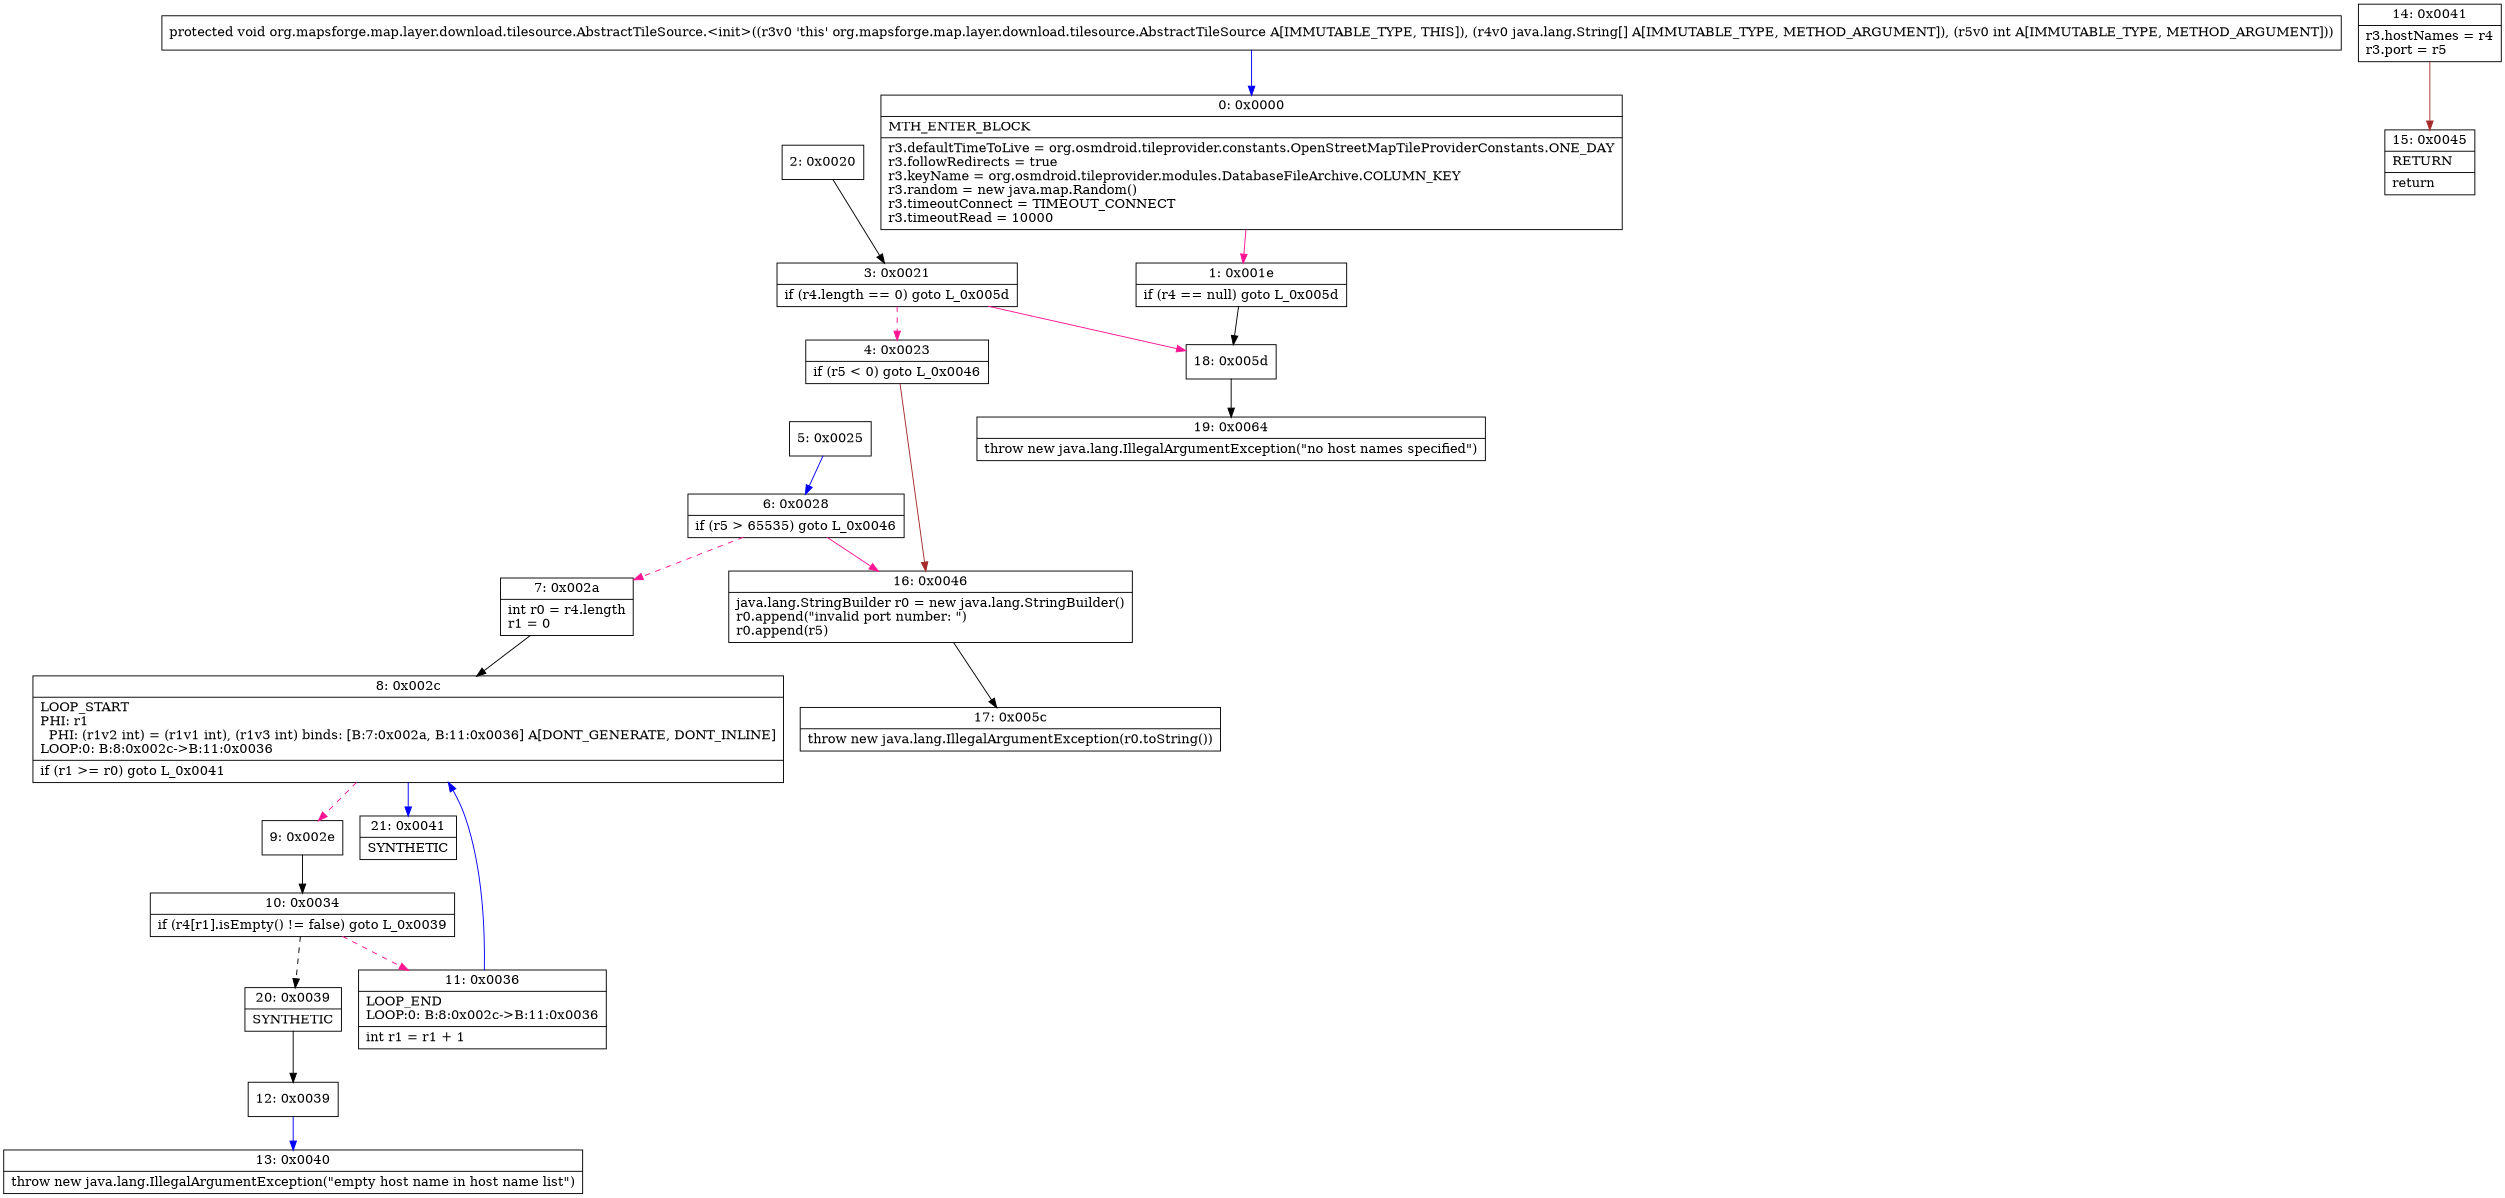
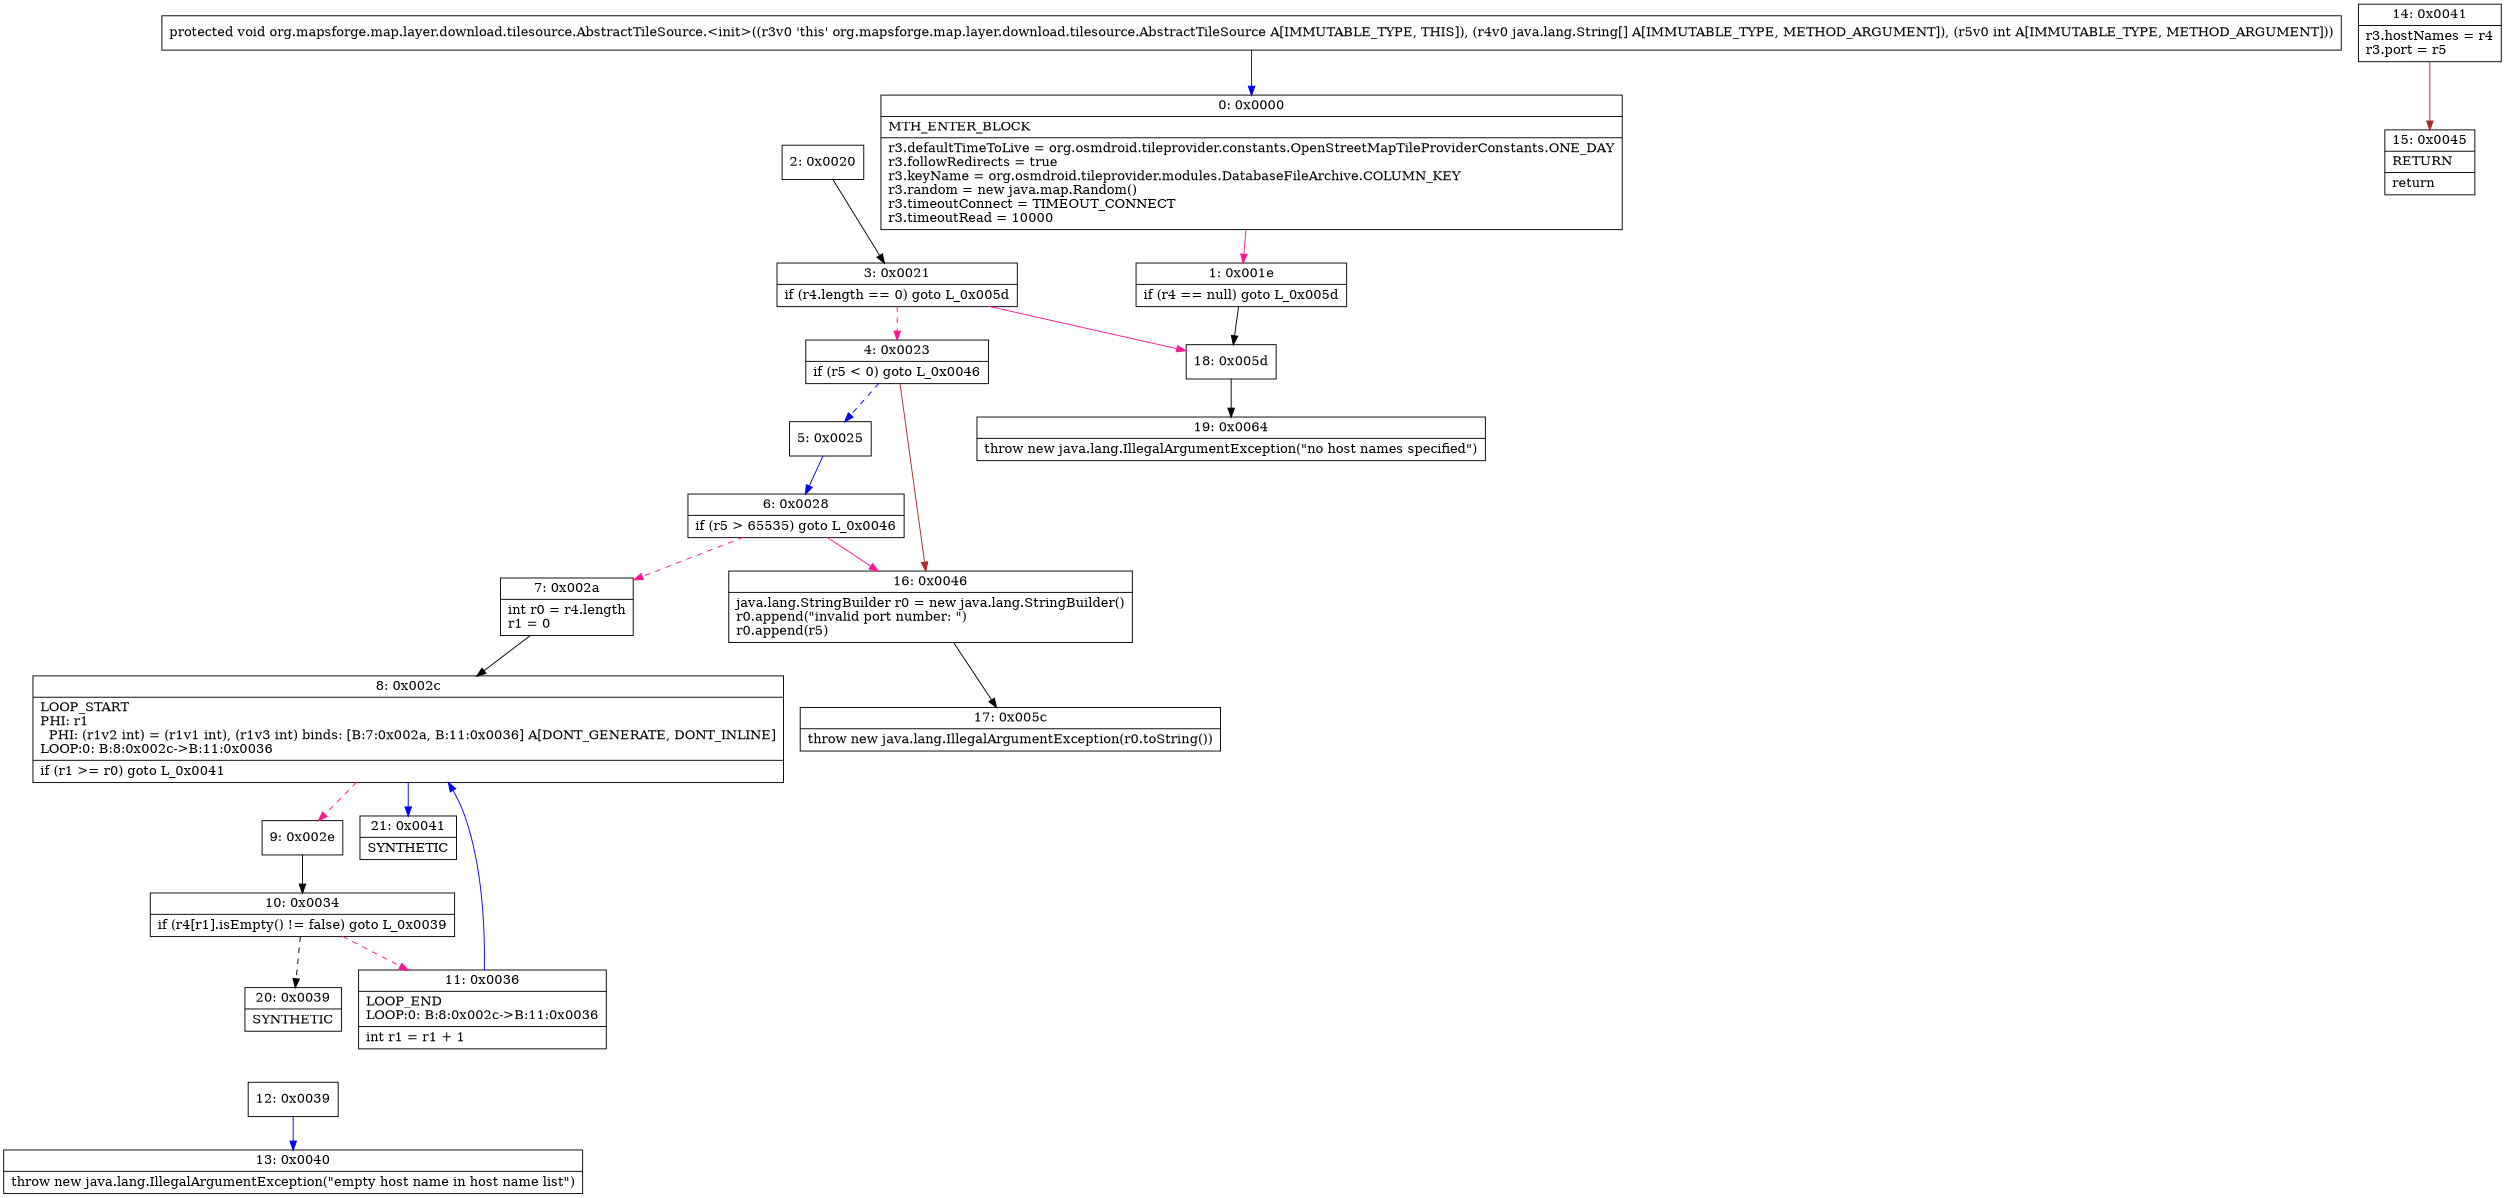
  digraph {
    node [shape=record]
    edge [color=black]
    n1 [label="{0\:\ 0x0000|MTH_ENTER_BLOCK\l|r3.defaultTimeToLive = org.osmdroid.tileprovider.constants.OpenStreetMapTileProviderConstants.ONE_DAY\lr3.followRedirects = true\lr3.keyName = org.osmdroid.tileprovider.modules.DatabaseFileArchive.COLUMN_KEY\lr3.random = new java.map.Random()\lr3.timeoutConnect = TIMEOUT_CONNECT\lr3.timeoutRead = 10000\l}"]
    n2 [label="{1\:\ 0x001e|if (r4 == null) goto L_0x005d\l}"]
    n3 [label="{18\:\ 0x005d}"]
    n4 [label="{2\:\ 0x0020}"]
    n5 [label="{3\:\ 0x0021|if (r4.length == 0) goto L_0x005d\l}"]
    n6 [label="{19\:\ 0x0064|throw new java.lang.IllegalArgumentException(\"no host names specified\")\l}"]
    n7 [label="{4\:\ 0x0023|if (r5 \< 0) goto L_0x0046\l}"]
    n8 [label="{5\:\ 0x0025}"]
    n9 [label="{16\:\ 0x0046|java.lang.StringBuilder r0 = new java.lang.StringBuilder()\lr0.append(\"invalid port number: \")\lr0.append(r5)\l}"]
    n10 [label="{6\:\ 0x0028|if (r5 \> 65535) goto L_0x0046\l}"]
    n11 [label="{17\:\ 0x005c|throw new java.lang.IllegalArgumentException(r0.toString())\l}"]
    n12 [label="{7\:\ 0x002a|int r0 = r4.length\lr1 = 0\l}"]
    n13 [label="{8\:\ 0x002c|LOOP_START\lPHI: r1 \l  PHI: (r1v2 int) = (r1v1 int), (r1v3 int) binds: [B:7:0x002a, B:11:0x0036] A[DONT_GENERATE, DONT_INLINE]\lLOOP:0: B:8:0x002c\-\>B:11:0x0036\l|if (r1 \>= r0) goto L_0x0041\l}"]
    n14 [label="{9\:\ 0x002e}"]
    n15 [label="{21\:\ 0x0041|SYNTHETIC\l}"]
    n16 [label="{10\:\ 0x0034|if (r4[r1].isEmpty() != false) goto L_0x0039\l}"]
    n17 [label="{11\:\ 0x0036|LOOP_END\lLOOP:0: B:8:0x002c\-\>B:11:0x0036\l|int r1 = r1 + 1\l}"]
    n18 [label="{20\:\ 0x0039|SYNTHETIC\l}"]
    n19 [label="{12\:\ 0x0039}"]
    n20 [label="{13\:\ 0x0040|throw new java.lang.IllegalArgumentException(\"empty host name in host name list\")\l}"]
    n21 [label="{14\:\ 0x0041|r3.hostNames = r4\lr3.port = r5\l}"]
    n22 [label="{15\:\ 0x0045|RETURN\l|return\l}"]
    n23 [label="{protected void org.mapsforge.map.layer.download.tilesource.AbstractTileSource.\<init\>((r3v0 'this' org.mapsforge.map.layer.download.tilesource.AbstractTileSource A[IMMUTABLE_TYPE, THIS]), (r4v0 java.lang.String[] A[IMMUTABLE_TYPE, METHOD_ARGUMENT]), (r5v0 int A[IMMUTABLE_TYPE, METHOD_ARGUMENT])) }"]
    n1 -> n2 [color=deeppink]
    n2 -> n3
    n3 -> n6
    n4 -> n5
    n5 -> n3 [color=deeppink]
    n5 -> n7 [color=deeppink style=dashed]
+   n7 -> n8 [color=blue style=dashed]
    n7 -> n9 [color=brown]
    n8 -> n10 [color=blue]
    n9 -> n11
    n10 -> n9 [color=deeppink]
    n10 -> n12 [color=deeppink style=dashed]
    n12 -> n13
    n13 -> n14 [color=deeppink style=dashed]
    n13 -> n15 [color=blue]
    n14 -> n16
    n16 -> n17 [color=deeppink style=dashed]
    n16 -> n18 [style=dashed]
    n17 -> n13 [color=blue]
-   n18 -> n19
    n19 -> n20 [color=blue]
    n21 -> n22 [color=brown]
    n23 -> n1 [color=blue]
  }
